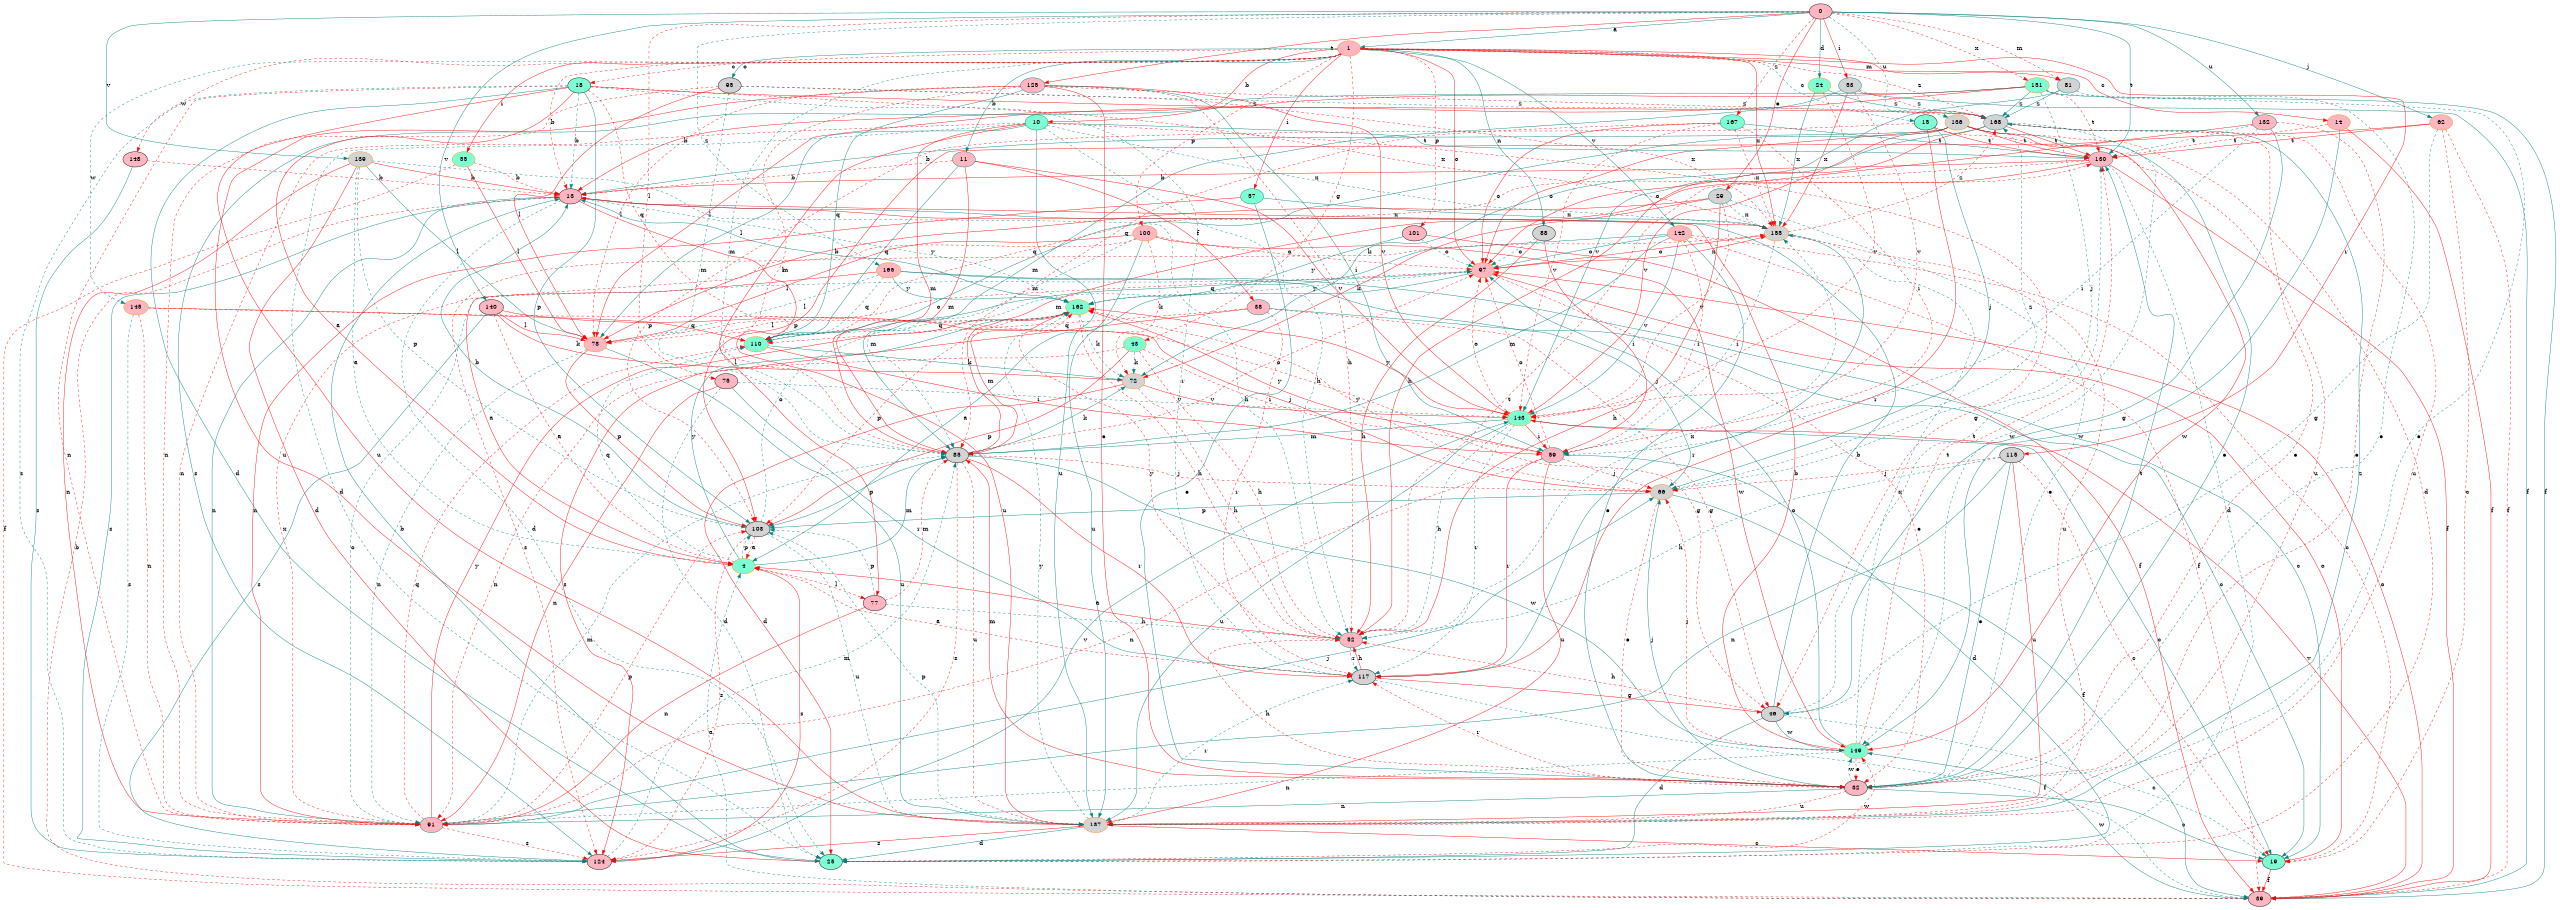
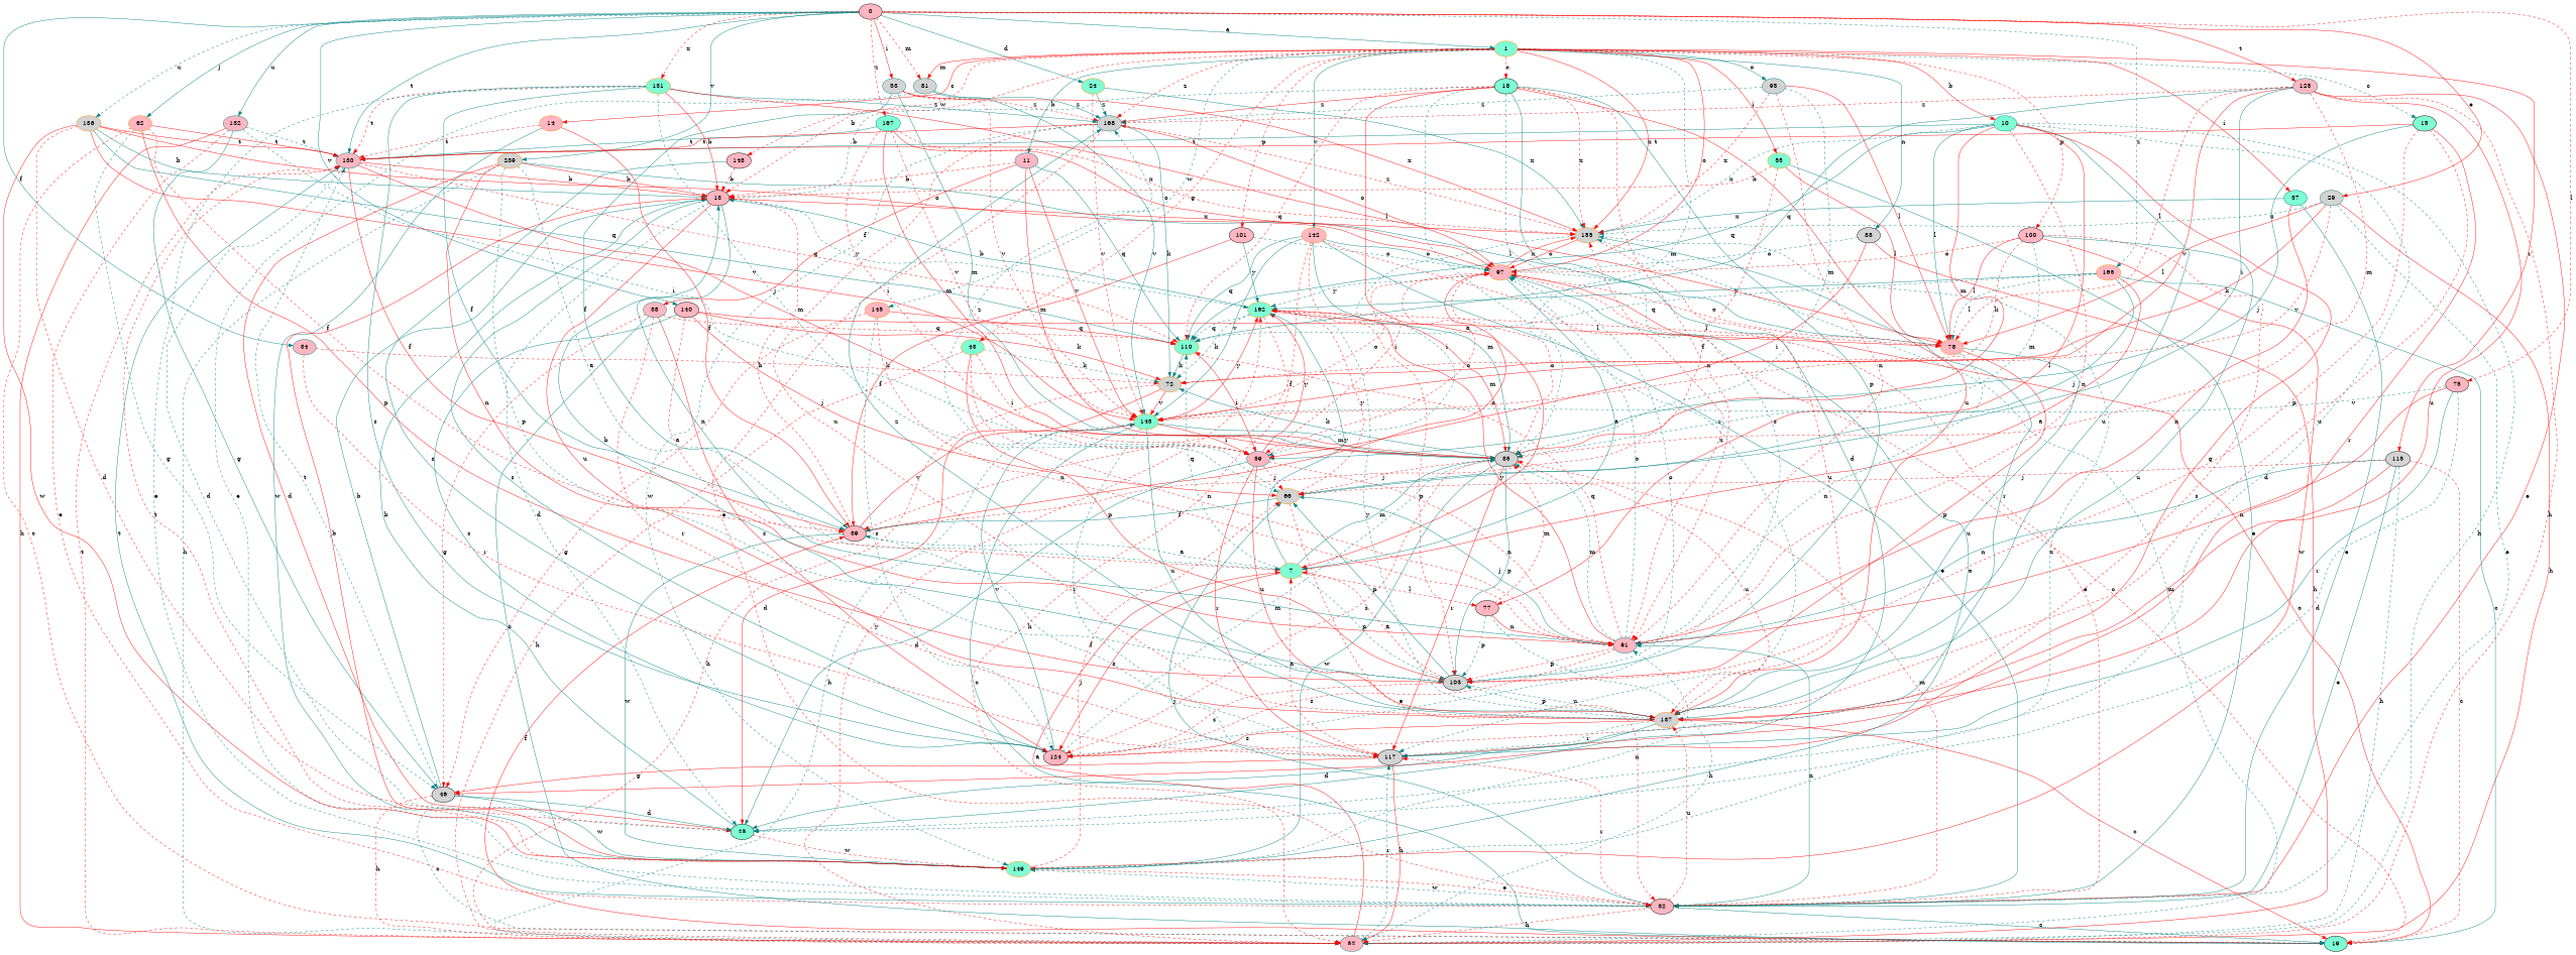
  strict digraph {
    node [color=darkorange fillcolor=lightpink style=filled]
    edge [color=red style=solid]
    0 [color=black]
-   1
+   1 [fillcolor=aquamarine]
    24 [fillcolor=aquamarine]
    29 [color=teal fillcolor=lightgrey]
+   34 [color=teal]
    53 [color=teal fillcolor=lightgrey]
    62
    75 [color=black]
    81 [color=teal fillcolor=lightgrey]
    125 [color=teal]
    130 [color=teal]
    132 [color=teal]
    136 [fillcolor=lightgrey]
-   139 [fillcolor=lightgrey]
+   139 [fillcolor=lightgrey label=239]
    140 [color=black]
    151 [fillcolor=aquamarine]
    165
    167 [color=teal fillcolor=aquamarine]
    10 [color=teal fillcolor=aquamarine]
    11 [color=teal]
    13 [color=black]
    14
    15 [color=black fillcolor=aquamarine]
    18 [color=black fillcolor=aquamarine]
    43 [fillcolor=aquamarine]
    55 [fillcolor=aquamarine]
    57 [color=teal fillcolor=aquamarine]
    85 [color=black fillcolor=lightgrey]
    88 [color=black fillcolor=lightgrey]
-   95 [color=black fillcolor=lightgrey]
+   95 [color=teal fillcolor=lightgrey]
    97
-   100
+   100 [color=black]
    101 [color=black]
    115 [color=black fillcolor=lightgrey]
    142
    145
    148 [color=black]
    155 [fillcolor=lightgrey]
    168 [color=teal fillcolor=lightgrey]
    143 [fillcolor=aquamarine]
    52 [color=teal]
    78
    32 [color=black]
    72 [fillcolor=lightgrey]
    117 [color=black fillcolor=lightgrey]
    39 [color=black]
    103 [color=black fillcolor=lightgrey]
    46 [color=black fillcolor=lightgrey]
    19 [color=black fillcolor=aquamarine]
    25 [color=black fillcolor=aquamarine]
    91 [color=teal]
    110 [fillcolor=aquamarine]
    137 [fillcolor=lightgrey]
    59 [color=teal]
    149 [fillcolor=aquamarine]
-   7 [fillcolor=aquamarine label=4]
+   7 [fillcolor=aquamarine]
    124 [color=black]
    66 [fillcolor=lightgrey]
    162 [fillcolor=aquamarine]
    77 [color=black]
    38 [color=teal]
    0 -> 1 [color=teal label=a]
    0 -> 24 [color=teal label=d]
    0 -> 29 [label=e]
+   0 -> 34 [color=teal label=f]
    0 -> 53 [label=i]
    0 -> 62 [color=teal label=j]
    0 -> 75 [label=l style=dashed]
    0 -> 81 [label=m style=dashed]
    0 -> 125 [label=t]
    0 -> 130 [color=teal label=t]
    0 -> 132 [color=teal label=u]
    0 -> 136 [color=teal label=u style=dashed]
    0 -> 139 [color=teal label=v]
    0 -> 140 [color=teal label=v]
    0 -> 151 [label=x style=dashed]
    0 -> 165 [color=teal label=z style=dashed]
    0 -> 167 [label=z style=dashed]
    1 -> 81 [label=m]
    1 -> 10 [label=b]
    1 -> 11 [color=teal label=b]
    1 -> 13 [label=b style=dashed]
    1 -> 14 [label=c]
    1 -> 15 [color=teal label=c style=dashed]
    1 -> 18 [label=c style=dashed]
    1 -> 43 [label=g style=dashed]
    1 -> 55 [label=i]
    1 -> 57 [label=i]
    1 -> 85 [color=teal label=m style=dashed]
    1 -> 88 [color=teal label=n]
    1 -> 95 [color=teal label=o]
    1 -> 97 [label=o]
    1 -> 100 [label=p style=dashed]
    1 -> 101 [label=p style=dashed]
    1 -> 115 [label=r]
    1 -> 142 [color=teal label=v]
    1 -> 145 [color=teal label=w style=dashed]
    1 -> 148 [label=w style=dashed]
    1 -> 155 [label=x]
    1 -> 168 [label=z style=dashed]
    24 -> 155 [color=teal label=x]
    24 -> 168 [color=teal label=z]
    24 -> 143 [label=v style=dashed]
    29 -> 155 [color=teal label=x style=dashed]
    29 -> 143 [label=v style=dashed]
    29 -> 52 [label=h]
    29 -> 78 [label=l]
    29 -> 32 [color=teal label=e style=dashed]
    29 -> 72 [label=k]
+   34 -> 72 [label=k style=dashed]
+   34 -> 117 [label=r style=dashed]
    53 -> 85 [color=teal label=m]
    53 -> 155 [label=x]
    53 -> 168 [label=z style=dashed]
    53 -> 143 [label=v style=dashed]
    53 -> 39 [color=teal label=f]
    62 -> 130 [label=t]
    62 -> 39 [label=f style=dashed]
    62 -> 103 [label=p]
    62 -> 46 [color=teal label=g style=dashed]
    62 -> 19 [label=c style=dashed]
    75 -> 143 [color=teal label=v style=dashed]
    75 -> 117 [color=teal label=r]
    75 -> 25 [color=teal label=d style=dashed]
    75 -> 91 [label=n]
    81 -> 168 [color=teal label=z]
    81 -> 143 [color=teal label=v]
    81 -> 32 [color=teal label=e style=dashed]
    125 -> 85 [label=m style=dashed]
    125 -> 168 [label=z style=dashed]
    125 -> 143 [label=v]
    125 -> 52 [label=h style=dashed]
    125 -> 78 [label=l style=dashed]
    125 -> 32 [label=e]
    125 -> 110 [color=teal label=q]
    125 -> 137 [label=u]
    125 -> 59 [color=teal label=i]
    130 -> 13 [label=b]
    130 -> 85 [label=m]
    130 -> 39 [label=f]
    130 -> 25 [color=teal label=d style=dashed]
    130 -> 110 [label=q style=dashed]
    132 -> 130 [color=teal label=t style=dashed]
    132 -> 52 [label=h]
    132 -> 32 [label=e style=dashed]
    132 -> 46 [color=teal label=g]
    132 -> 59 [color=teal label=i style=dashed]
    136 -> 130 [label=t]
    136 -> 13 [color=teal label=b]
    136 -> 97 [label=o]
    136 -> 143 [label=v]
-   136 -> 32 [color=teal label=e]
+   55 -> 32 [color=teal label=e]
    136 -> 25 [label=d style=dashed]
    136 -> 110 [color=teal label=q]
    136 -> 149 [label=w]
    139 -> 13 [label=b]
    139 -> 52 [color=teal label=h style=dashed]
    139 -> 78 [color=teal label=l]
    139 -> 103 [color=teal label=p style=dashed]
    139 -> 25 [label=d]
    139 -> 91 [label=n]
    139 -> 7 [color=teal label=a style=dashed]
    140 -> 78 [label=l]
    140 -> 72 [label=k]
    140 -> 7 [label=a style=dashed]
    140 -> 124 [color=teal label=s]
    140 -> 66 [label=j]
    151 -> 130 [label=t style=dashed]
    151 -> 13 [label=b]
    151 -> 168 [color=teal label=z]
    151 -> 78 [label=l]
    151 -> 32 [color=teal label=e style=dashed]
    151 -> 39 [color=teal label=f]
    151 -> 124 [color=teal label=s]
    151 -> 66 [color=teal label=j style=dashed]
    165 -> 78 [color=teal label=l style=dashed]
    165 -> 19 [color=teal label=c]
    165 -> 110 [color=teal label=q style=dashed]
    165 -> 7 [label=a]
    165 -> 66 [color=teal label=j]
    165 -> 162 [color=teal label=y]
    167 -> 130 [color=teal label=t]
-   167 -> 85 [label=m style=dashed]
+   167 -> 85 [label=m]
    167 -> 97 [label=o]
    167 -> 155 [label=x style=dashed]
    167 -> 143 [label=v style=dashed]
    167 -> 59 [label=i style=dashed]
    10 -> 130 [color=teal label=t]
    10 -> 85 [label=m]
    10 -> 155 [color=teal label=x style=dashed]
    10 -> 52 [color=teal label=h style=dashed]
    10 -> 78 [color=teal label=l]
-   10 -> 46 [label=g style=dashed]
+   10 -> 46 [label=g]
    10 -> 25 [color=teal label=d style=dashed]
    10 -> 91 [label=n style=dashed]
+   10 -> 110 [color=teal label=q]
    10 -> 137 [color=teal label=u]
    10 -> 77 [label=l]
    11 -> 13 [label=b style=dashed]
    11 -> 85 [label=m]
    11 -> 143 [label=v]
    11 -> 110 [color=teal label=q]
    11 -> 38 [label=f]
    13 -> 155 [label=x]
    13 -> 25 [color=teal label=d style=dashed]
    13 -> 91 [color=teal label=n]
    13 -> 137 [label=u]
    13 -> 124 [color=teal label=s]
    13 -> 162 [color=teal label=y style=dashed]
    14 -> 130 [label=t style=dashed]
    14 -> 39 [label=f]
    14 -> 149 [color=teal label=w]
    15 -> 130 [label=t]
    15 -> 117 [label=r]
    15 -> 103 [label=p style=dashed]
    15 -> 137 [label=u style=dashed]
    15 -> 66 [color=teal label=j]
    18 -> 13 [color=teal label=b style=dashed]
    18 -> 155 [label=x style=dashed]
    18 -> 168 [label=z]
    18 -> 117 [color=teal label=r style=dashed]
    18 -> 103 [color=teal label=p]
    18 -> 25 [color=teal label=d]
    18 -> 91 [label=n style=dashed]
    18 -> 110 [label=q style=dashed]
    18 -> 137 [label=u]
    18 -> 7 [label=a]
    18 -> 124 [color=teal label=s style=dashed]
    43 -> 52 [label=h style=dashed]
    43 -> 72 [color=teal label=k style=dashed]
    43 -> 103 [label=p]
    43 -> 91 [label=n style=dashed]
    43 -> 59 [label=i style=dashed]
    55 -> 13 [label=b style=dashed]
    55 -> 78 [label=l]
    55 -> 39 [label=f style=dashed]
    57 -> 155 [color=teal label=x]
    57 -> 32 [color=teal label=e]
    57 -> 91 [label=n]
    85 -> 97 [label=o style=dashed]
    85 -> 72 [color=teal label=k]
    85 -> 117 [label=r]
    85 -> 103 [color=teal label=p]
    85 -> 137 [label=u style=dashed]
    85 -> 149 [color=teal label=w]
    85 -> 124 [label=s style=dashed]
    85 -> 66 [label=j style=dashed]
    88 -> 97 [color=teal label=o style=dashed]
    88 -> 52 [label=h]
    88 -> 59 [label=i]
    95 -> 85 [color=teal label=m style=dashed]
    95 -> 155 [label=x style=dashed]
    95 -> 168 [color=teal label=z style=dashed]
    95 -> 78 [label=l]
    95 -> 91 [label=n style=dashed]
    97 -> 155 [label=x]
    97 -> 32 [label=e style=dashed]
    97 -> 7 [color=teal label=a]
    97 -> 162 [color=teal label=y style=dashed]
    100 -> 85 [color=teal label=m style=dashed]
    100 -> 97 [label=o style=dashed]
    100 -> 78 [label=l]
    100 -> 72 [label=k style=dashed]
    100 -> 137 [color=teal label=u]
    100 -> 149 [label=w]
    100 -> 124 [label=s style=dashed]
    101 -> 97 [color=teal label=o style=dashed]
    101 -> 39 [label=f]
    101 -> 162 [color=teal label=y]
    115 -> 52 [color=teal label=h style=dashed]
    115 -> 32 [color=teal label=e]
    115 -> 19 [label=c style=dashed]
    115 -> 91 [color=teal label=n]
    115 -> 137 [label=u]
    115 -> 66 [label=j style=dashed]
    142 -> 85 [color=teal label=m]
    142 -> 97 [color=teal label=o]
    142 -> 143 [color=teal label=v]
    142 -> 32 [color=teal label=e]
    142 -> 39 [label=f style=dashed]
    142 -> 19 [label=c style=dashed]
    142 -> 110 [color=teal label=q]
    142 -> 59 [label=i style=dashed]
    145 -> 46 [label=g style=dashed]
    145 -> 91 [label=n style=dashed]
    145 -> 110 [label=q]
    145 -> 124 [color=teal label=s style=dashed]
    148 -> 13 [label=b style=dashed]
    148 -> 124 [color=teal label=s]
    155 -> 97 [label=o]
    155 -> 168 [label=z style=dashed]
    155 -> 117 [color=teal label=r]
    155 -> 137 [label=u style=dashed]
    155 -> 59 [color=teal label=i style=dashed]
    168 -> 130 [label=t]
    168 -> 97 [label=o]
    168 -> 32 [label=e style=dashed]
    168 -> 72 [color=teal label=k]
    168 -> 137 [label=u style=dashed]
    168 -> 149 [color=teal label=w style=dashed]
    143 -> 85 [color=teal label=m]
    143 -> 97 [label=o style=dashed]
    143 -> 52 [color=teal label=h style=dashed]
    143 -> 117 [color=teal label=r style=dashed]
    143 -> 19 [color=teal label=c]
    143 -> 137 [color=teal label=u]
    143 -> 59 [label=i]
    143 -> 162 [label=y]
    52 -> 130 [label=t style=dashed]
    52 -> 155 [color=teal label=x style=dashed]
    52 -> 117 [color=teal label=r style=dashed]
    52 -> 7 [label=a]
    52 -> 162 [label=y style=dashed]
    78 -> 97 [label=o style=dashed]
    78 -> 103 [label=p]
    78 -> 91 [color=teal label=n style=dashed]
    78 -> 137 [color=teal label=u]
    32 -> 130 [color=teal label=t]
-   32 -> 85 [label=m]
+   32 -> 85 [label=m style=dashed]
    32 -> 52 [label=h style=dashed]
    32 -> 117 [label=r style=dashed]
    32 -> 19 [color=teal label=c]
    32 -> 91 [color=teal label=n]
    32 -> 137 [label=u style=dashed]
    32 -> 149 [color=teal label=w style=dashed]
    32 -> 66 [color=teal label=j]
    72 -> 143 [label=v]
    72 -> 52 [label=h style=dashed]
    72 -> 25 [label=d]
    117 -> 52 [label=h]
    117 -> 39 [color=teal label=f style=dashed]
    117 -> 46 [label=g]
    117 -> 7 [label=a style=dashed]
    39 -> 13 [label=b style=dashed]
    39 -> 97 [label=o]
    39 -> 143 [label=v]
    39 -> 149 [color=teal label=w]
    39 -> 7 [color=teal label=a style=dashed]
    103 -> 13 [color=teal label=b]
    103 -> 97 [color=teal label=o style=dashed]
    103 -> 137 [color=teal label=u style=dashed]
    103 -> 7 [label=a style=dashed]
    103 -> 124 [label=s style=dashed]
    46 -> 130 [color=teal label=t style=dashed]
    46 -> 13 [color=teal label=b]
    46 -> 52 [label=h style=dashed]
    46 -> 19 [color=teal label=c style=dashed]
    46 -> 25 [color=teal label=d]
    46 -> 149 [color=teal label=w]
    19 -> 97 [label=o]
    19 -> 39 [label=f]
    25 -> 13 [color=teal label=b]
    25 -> 149 [label=w style=dashed]
    91 -> 85 [color=teal label=m style=dashed]
    91 -> 97 [color=teal label=o style=dashed]
    91 -> 155 [label=x style=dashed]
    91 -> 103 [label=p style=dashed]
    91 -> 110 [label=q style=dashed]
    91 -> 124 [label=s style=dashed]
    91 -> 66 [color=teal label=j]
    91 -> 162 [label=y]
    110 -> 72 [color=teal label=k]
    110 -> 59 [label=i]
    137 -> 168 [color=teal label=z]
    137 -> 117 [color=teal label=r style=dashed]
    137 -> 103 [color=teal label=p style=dashed]
    137 -> 19 [label=c]
    137 -> 25 [color=teal label=d]
    137 -> 124 [label=s]
    137 -> 162 [color=teal label=y style=dashed]
    59 -> 97 [label=o style=dashed]
    59 -> 117 [label=r]
    59 -> 25 [color=teal label=d]
    59 -> 91 [label=n style=dashed]
    59 -> 137 [label=u]
    59 -> 66 [label=j style=dashed]
    59 -> 162 [label=y]
    149 -> 130 [label=t style=dashed]
    149 -> 13 [label=b]
    149 -> 97 [color=teal label=o]
    149 -> 155 [color=teal label=x style=dashed]
    149 -> 32 [label=e style=dashed]
    149 -> 91 [color=teal label=n style=dashed]
    149 -> 66 [label=j style=dashed]
    7 -> 85 [color=teal label=m]
    7 -> 103 [color=teal label=p style=dashed]
    7 -> 110 [color=teal label=q style=dashed]
    7 -> 124 [label=s]
    7 -> 162 [color=teal label=y]
    7 -> 77 [label=l style=dashed]
    124 -> 85 [color=teal label=m style=dashed]
    124 -> 143 [color=teal label=v]
    66 -> 168 [color=teal label=z style=dashed]
    66 -> 32 [label=e style=dashed]
    66 -> 39 [color=teal label=f]
-   66 -> 103 [color=teal label=p]
+   103 -> 66 [color=teal label=p]
    66 -> 162 [label=y style=dashed]
    162 -> 13 [color=teal label=b]
    162 -> 85 [label=m]
    162 -> 52 [label=h style=dashed]
    162 -> 78 [label=l style=dashed]
    162 -> 72 [color=teal label=k style=dashed]
    162 -> 103 [label=p style=dashed]
    162 -> 110 [color=teal label=q style=dashed]
    77 -> 85 [label=m style=dashed]
    77 -> 52 [color=teal label=h style=dashed]
    77 -> 103 [color=teal label=p style=dashed]
    77 -> 91 [label=n]
    38 -> 117 [label=r style=dashed]
    38 -> 46 [label=g style=dashed]
    38 -> 19 [color=teal label=c]
    38 -> 110 [label=q style=dashed]
    38 -> 124 [label=s]
  }
